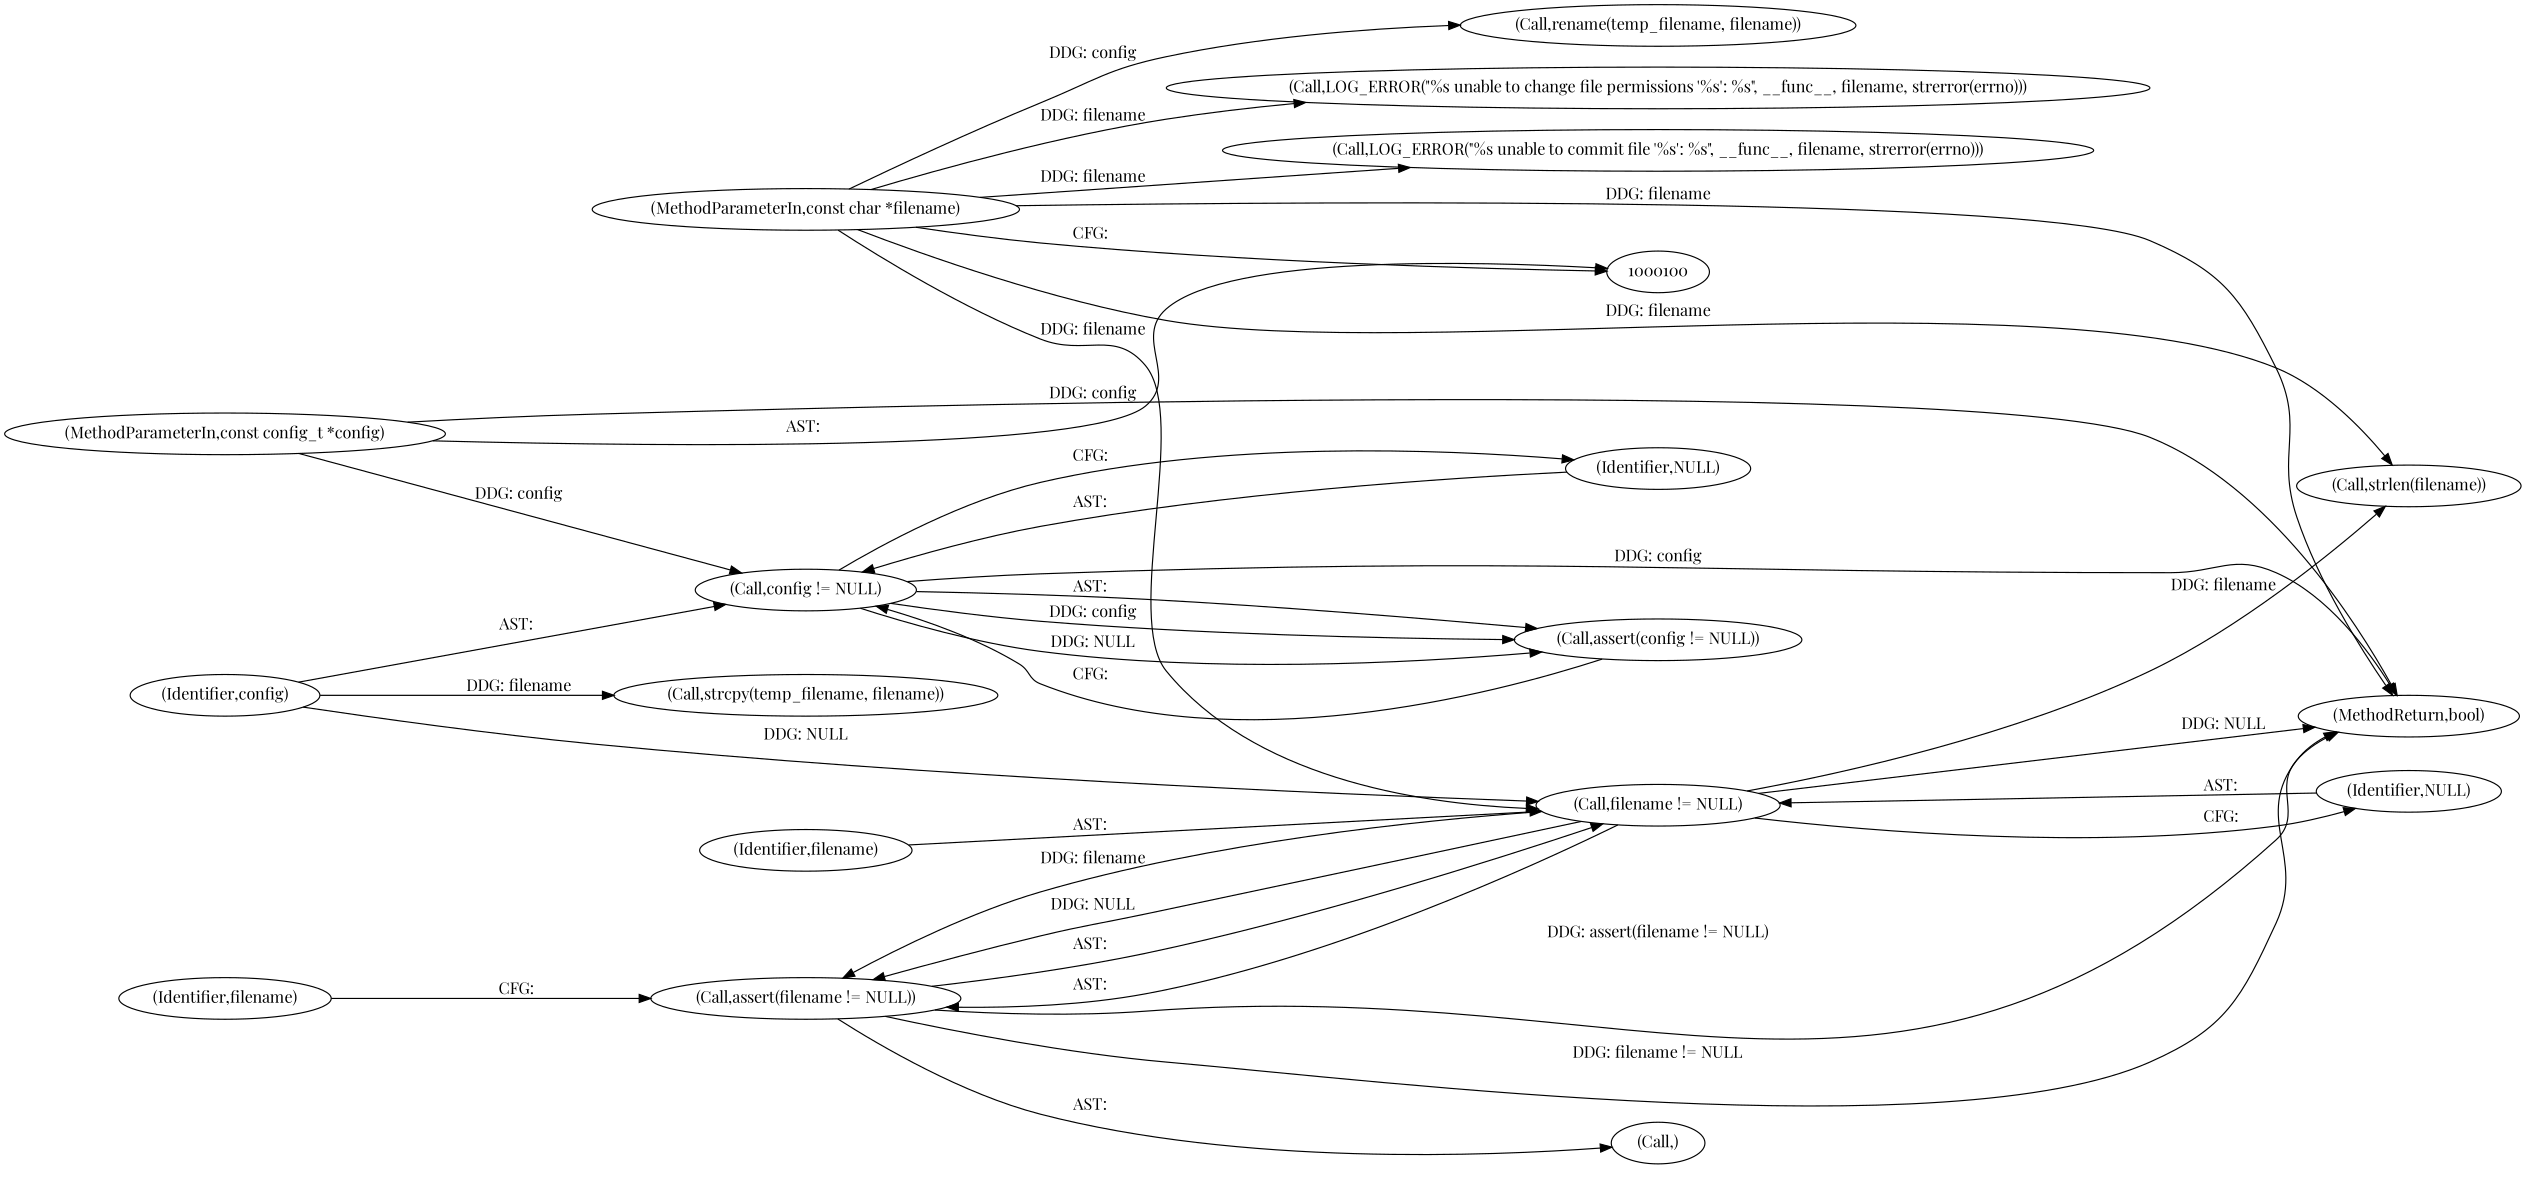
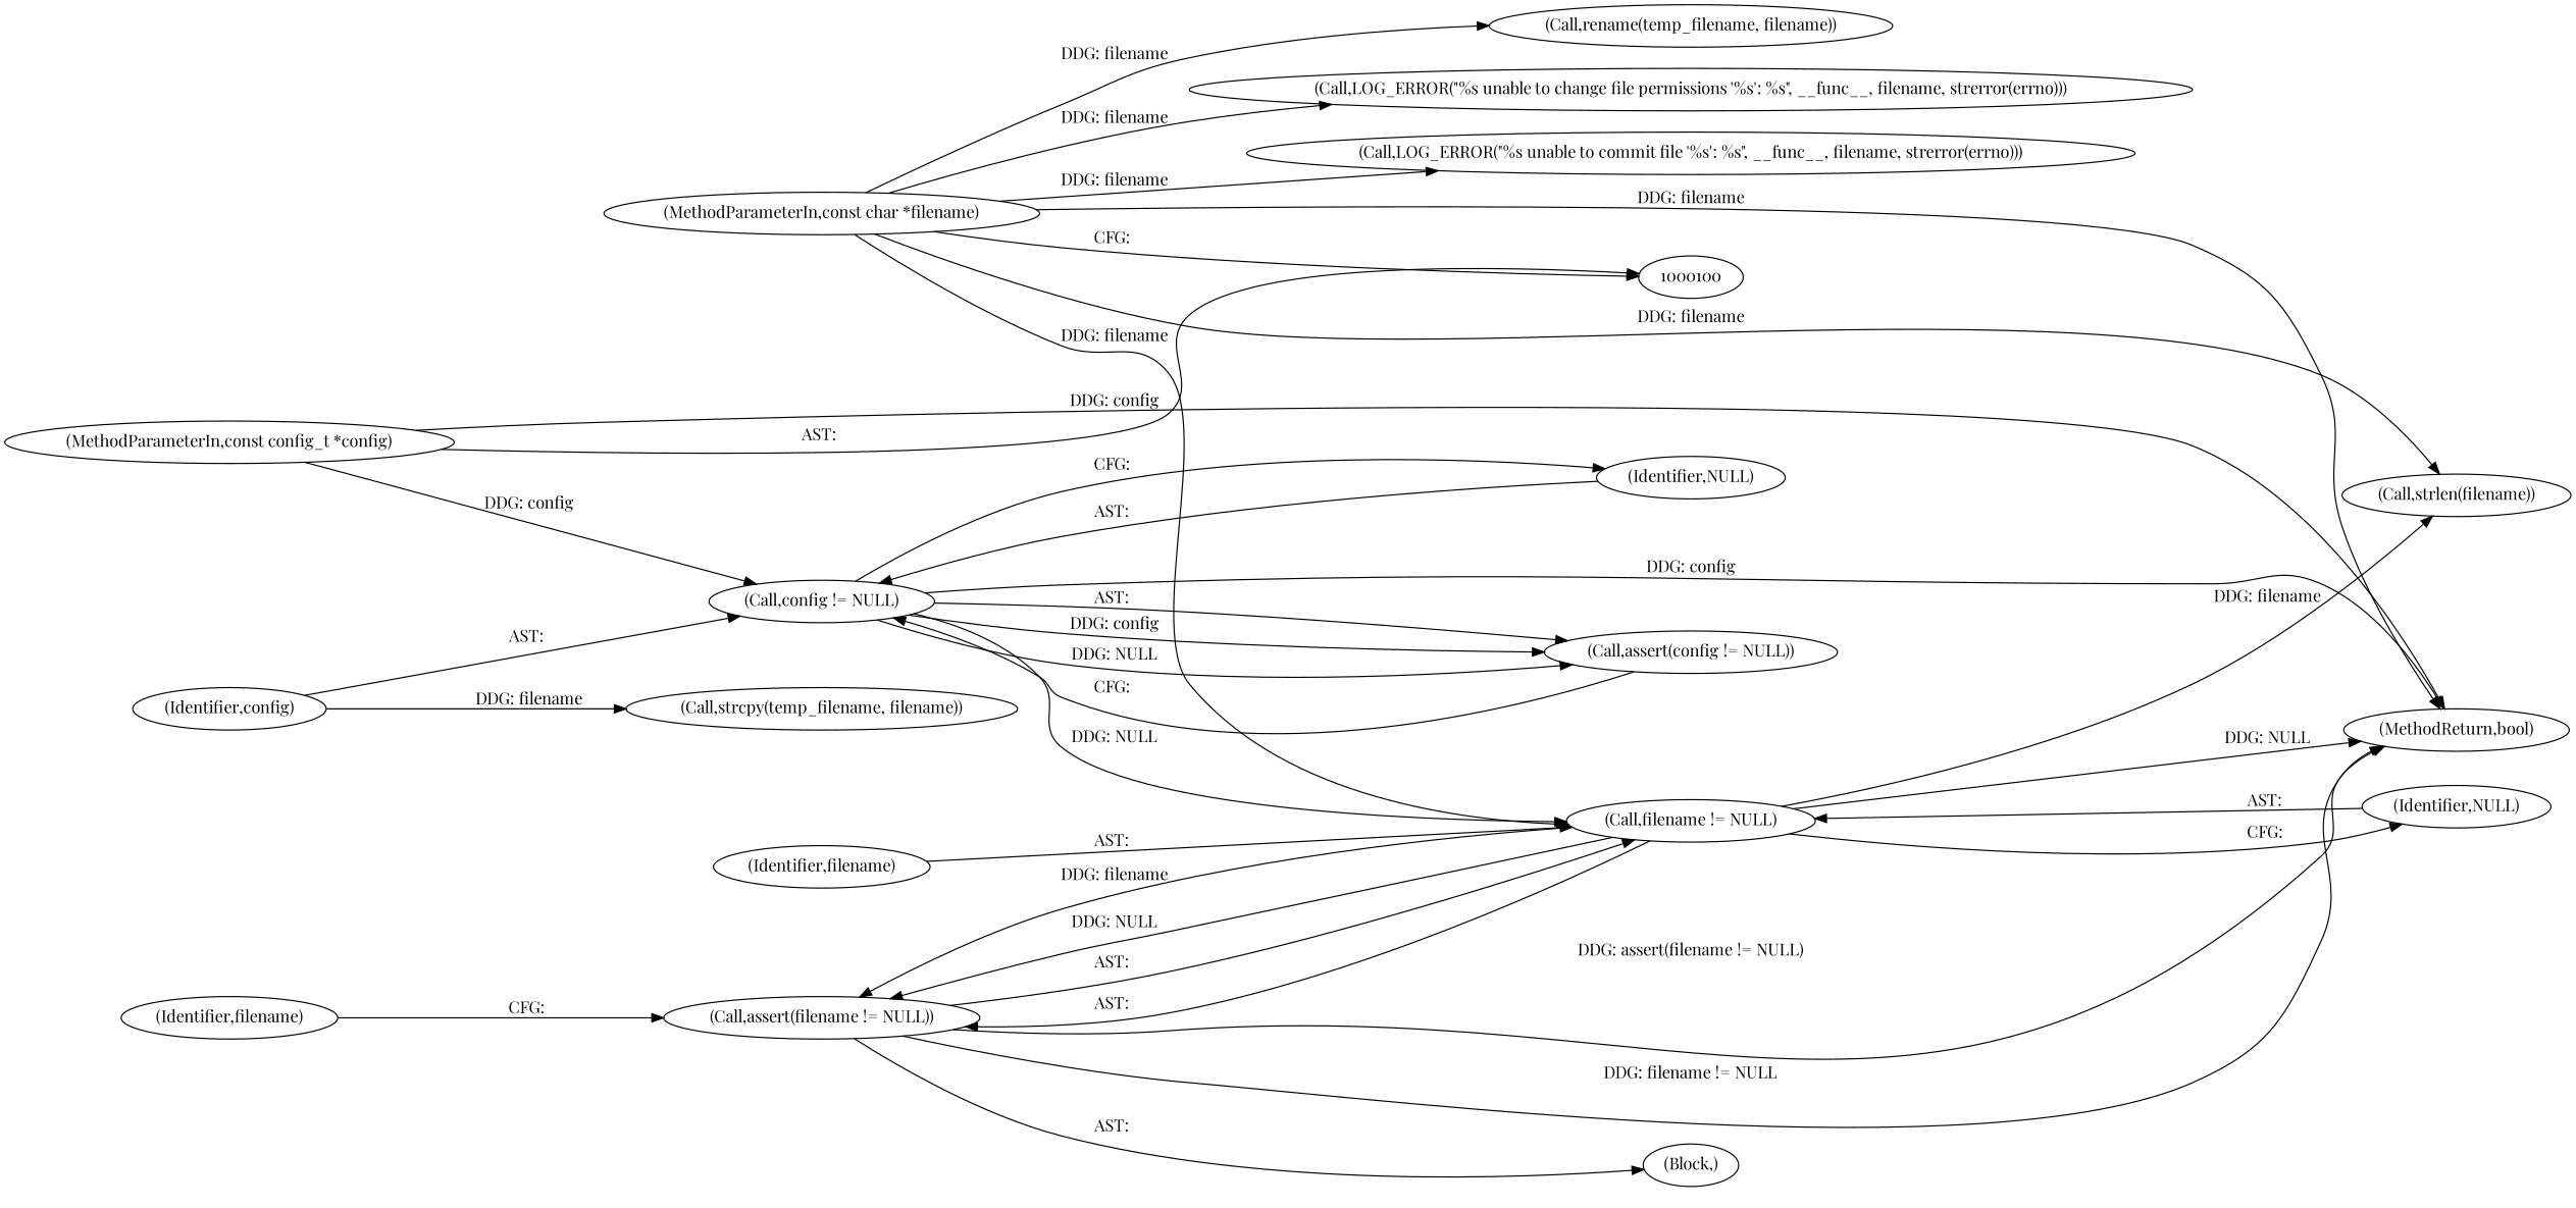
  digraph {
    fontname="Playfair Display"
    rankdir=LR
    node [fontname="Playfair Display"]
    edge [fontname="Playfair Display"]
    n1 [label="(Call,assert(filename != NULL))"]
    n2 [label="(Call,filename != NULL)"]
    n3 [label="(MethodReturn,bool)"]
-   n4 [label="(Call,)"]
+   n4 [label="(Block,)"]
    n5 [label="(Identifier,NULL)"]
    n6 [label="(Call,strlen(filename))"]
    n7 [label="(MethodParameterIn,const char *filename)"]
    n8 [label="(Call,rename(temp_filename, filename))"]
    n9 [label="(Call,LOG_ERROR(\"%s unable to change file permissions '%s': %s\", __func__, filename, strerror(errno)))"]
    n10 [label="(Call,LOG_ERROR(\"%s unable to commit file '%s': %s\", __func__, filename, strerror(errno)))"]
    1000100
    n12 [label="(Call,strcpy(temp_filename, filename))"]
    n13 [label="(Call,config != NULL)"]
    n14 [label="(Call,assert(config != NULL))"]
    n15 [label="(Identifier,NULL)"]
    n16 [label="(MethodParameterIn,const config_t *config)"]
    n17 [label="(Identifier,filename)"]
    n18 [label="(Identifier,config)"]
    n19 [label="(Identifier,filename)"]
    n1 -> n2 [label="AST: "]
    n1 -> n3 [label="DDG: assert(filename != NULL)"]
    n1 -> n3 [label="DDG: filename != NULL"]
    n1 -> n4 [label="AST: "]
    n2 -> n1 [label="AST: "]
    n2 -> n1 [label="DDG: filename"]
    n2 -> n1 [label="DDG: NULL"]
    n2 -> n3 [label="DDG: NULL"]
    n2 -> n5 [label="CFG: "]
    n2 -> n6 [label="DDG: filename"]
    n5 -> n2 [label="AST: "]
    n7 -> n2 [label="DDG: filename"]
    n7 -> n3 [label="DDG: filename"]
    n7 -> n6 [label="DDG: filename"]
-   n7 -> n8 [label="DDG: config"]
+   n7 -> n8 [label="DDG: filename"]
    n7 -> n9 [label="DDG: filename"]
    n7 -> n10 [label="DDG: filename"]
    n7 -> 1000100 [label="CFG: "]
-   n18 -> n2 [label="DDG: NULL"]
+   n13 -> n2 [label="DDG: NULL"]
    n13 -> n3 [label="DDG: config"]
    n13 -> n14 [label="AST: "]
    n13 -> n14 [label="DDG: config"]
    n13 -> n14 [label="DDG: NULL"]
    n13 -> n15 [label="CFG: "]
    n14 -> n13 [label="CFG: "]
    n15 -> n13 [label="AST: "]
    n16 -> n3 [label="DDG: config"]
    n16 -> 1000100 [label="AST: "]
    n16 -> n13 [label="DDG: config"]
    n17 -> n1 [label="CFG: "]
    n18 -> n12 [label="DDG: filename"]
    n18 -> n13 [label="AST: "]
    n19 -> n2 [label="AST: "]
  }
